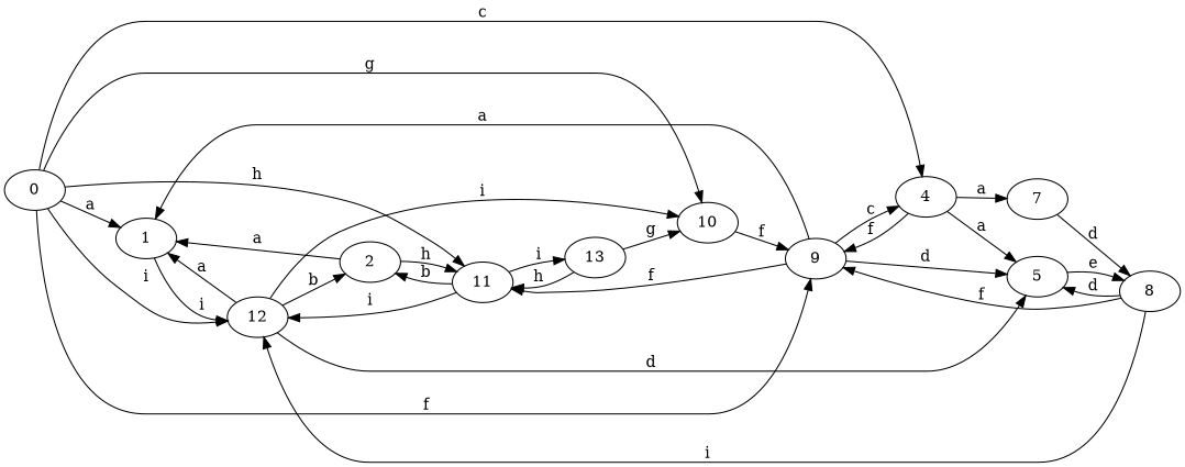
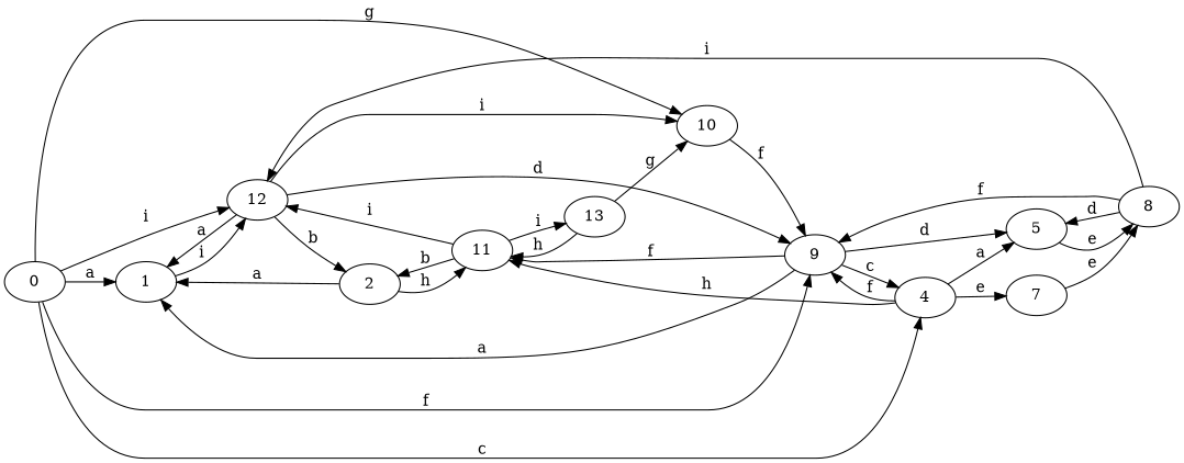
  strict digraph {
    rankdir=LR
    0
    1
    4
    9
    10
    11
    12
    5
    7
    2
    13
    8
    0 -> 1 [label=a]
    0 -> 4 [label=c]
    0 -> 9 [label=f]
    0 -> 10 [label=g]
-   0 -> 11 [label=h]
+   4 -> 11 [label=h]
    0 -> 12 [label=i]
    1 -> 12 [label=i]
    4 -> 9 [label=f]
    4 -> 5 [label=a]
-   4 -> 7 [label=a]
+   4 -> 7 [label=e]
    9 -> 1 [label=a]
    9 -> 4 [label=c]
    9 -> 11 [label=f]
    9 -> 5 [label=d]
    10 -> 9 [label=f]
    11 -> 12 [label=i]
    11 -> 2 [label=b]
    11 -> 13 [label=i]
    12 -> 1 [label=a]
    12 -> 10 [label=i]
-   12 -> 5 [label=d]
+   12 -> 9 [label=d]
    12 -> 2 [label=b]
    5 -> 8 [label=e]
-   7 -> 8 [label=d]
+   7 -> 8 [label=e]
    2 -> 1 [label=a]
    2 -> 11 [label=h]
    13 -> 10 [label=g]
    13 -> 11 [label=h]
    8 -> 9 [label=f]
    8 -> 12 [label=i]
    8 -> 5 [label=d]
  }
